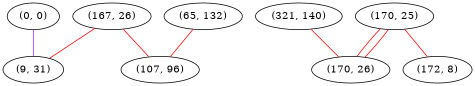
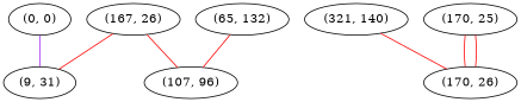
  graph {
    edge [color=red weight=1]
    "(0, 0)"
    "(9, 31)"
    "(167, 26)"
    "(107, 96)"
    "(321, 140)"
    "(170, 26)"
    "(65, 132)"
    "(170, 25)"
-   "(172, 8)"
    "(0, 0)" -- "(9, 31)" [color=purple weight=4]
    "(167, 26)" -- "(9, 31)"
    "(167, 26)" -- "(107, 96)"
    "(321, 140)" -- "(170, 26)"
    "(65, 132)" -- "(107, 96)"
    "(170, 25)" -- "(170, 26)"
    "(170, 25)" -- "(170, 26)"
-   "(170, 25)" -- "(172, 8)"
  }
